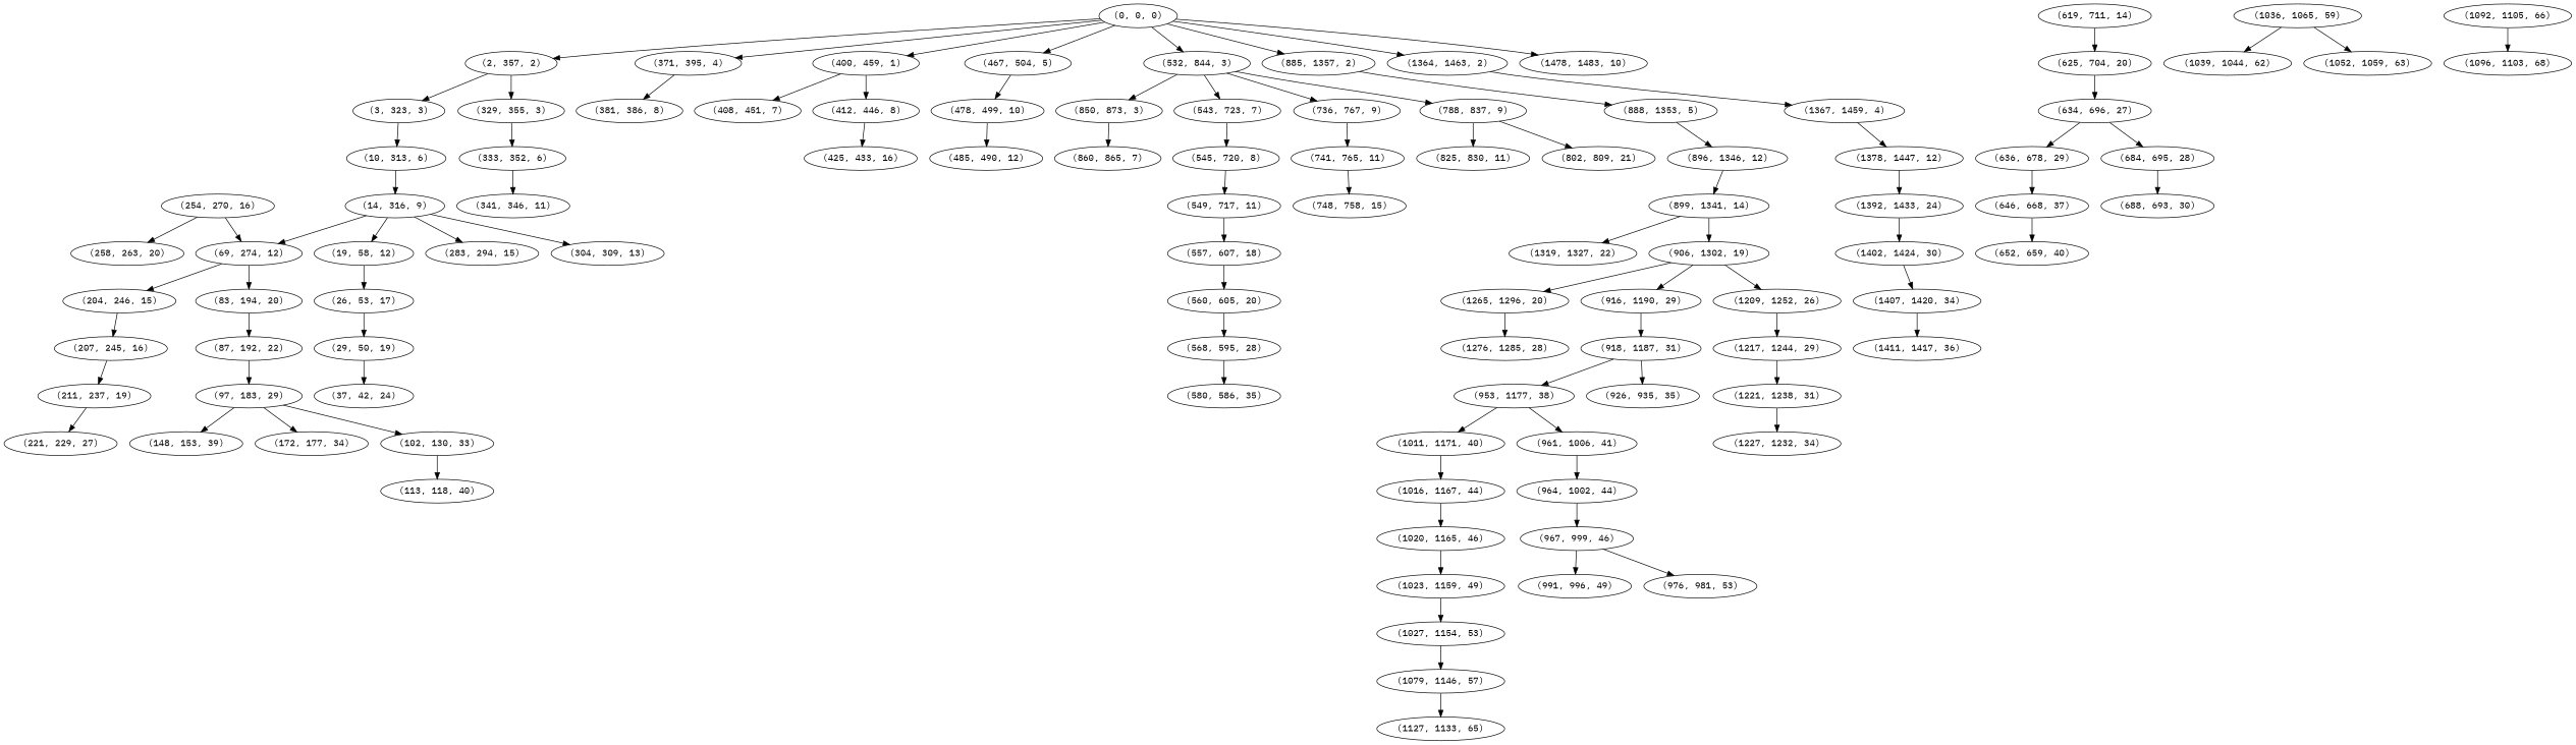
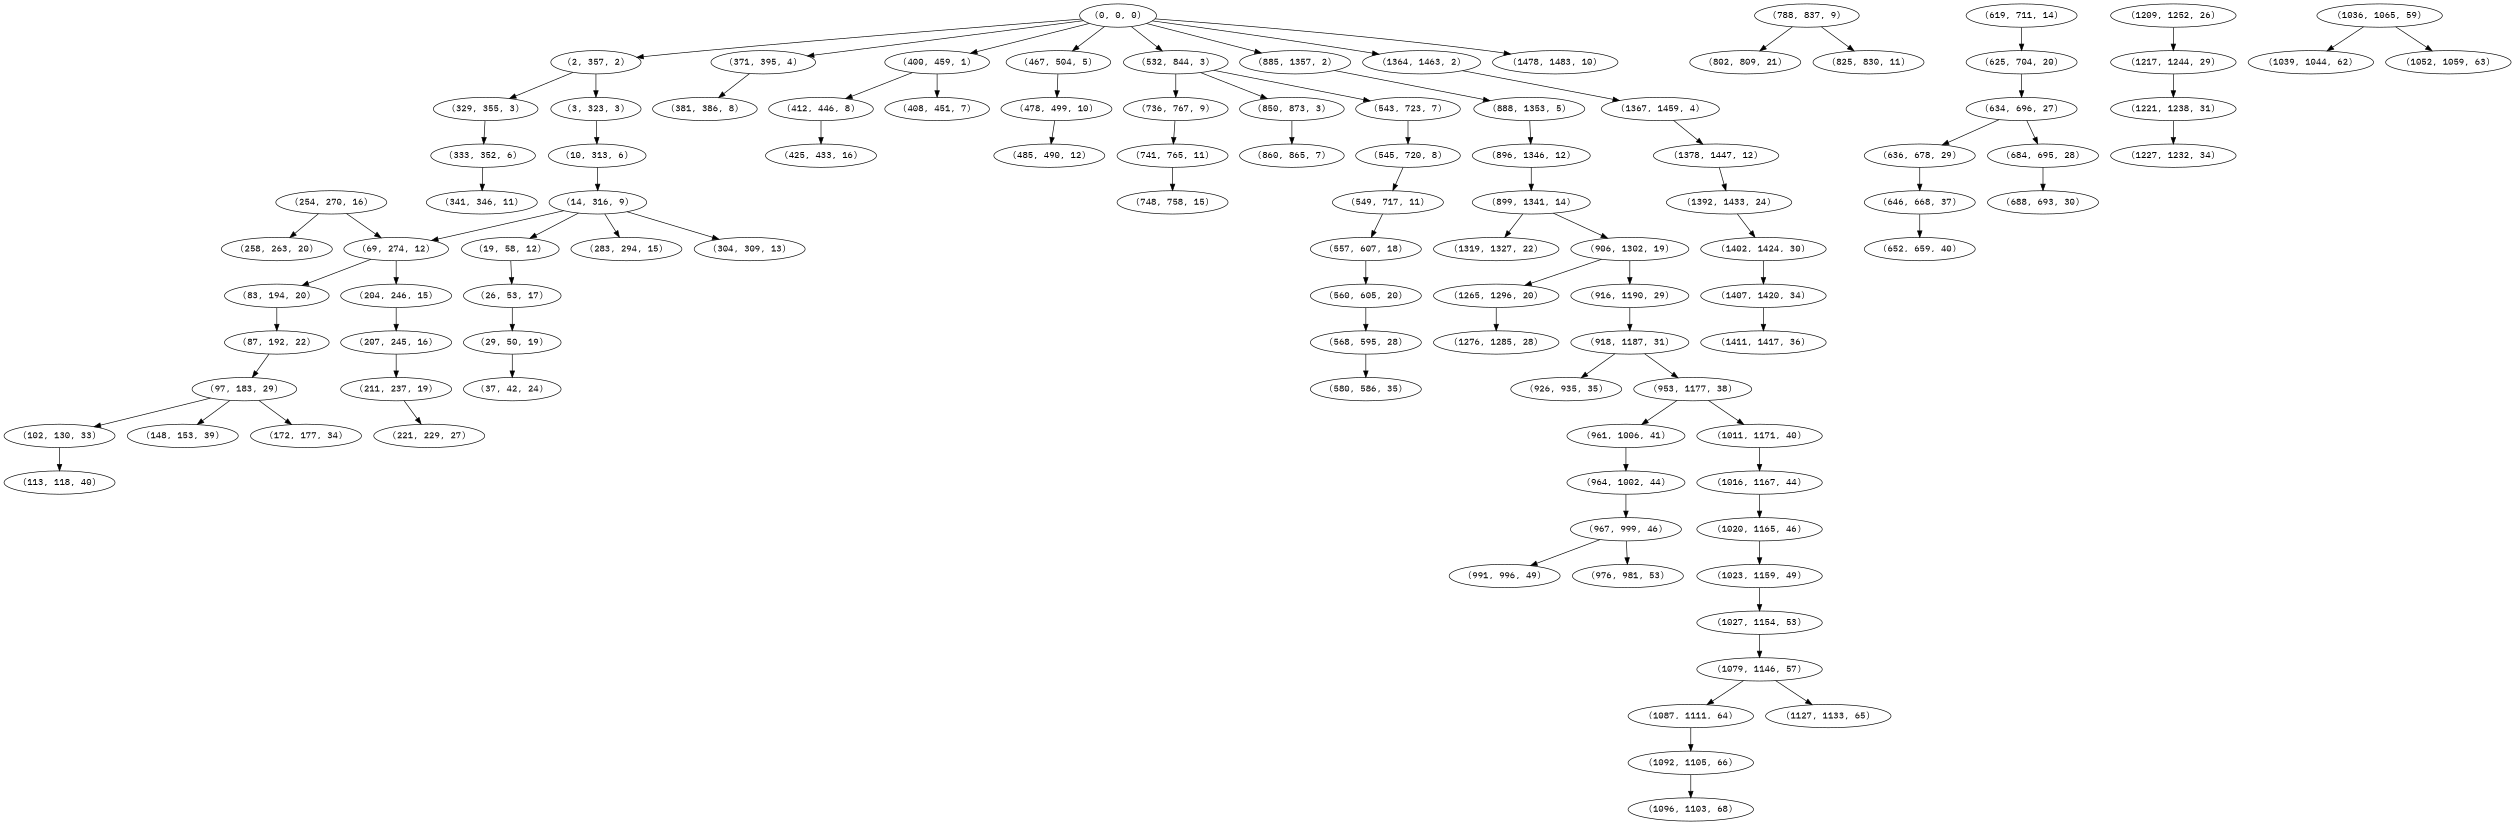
  digraph {
    fontname="IBM Plex Mono"
    node [fontname="IBM Plex Mono"]
    edge [fontname="IBM Plex Mono"]
    "(0, 0, 0)"
    "(2, 357, 2)"
    "(371, 395, 4)"
    "(400, 459, 1)"
    "(467, 504, 5)"
    "(532, 844, 3)"
    "(885, 1357, 2)"
    "(1364, 1463, 2)"
    "(1478, 1483, 10)"
    "(3, 323, 3)"
    "(329, 355, 3)"
    "(381, 386, 8)"
    "(408, 451, 7)"
    "(412, 446, 8)"
    "(478, 499, 10)"
    "(850, 873, 3)"
    "(543, 723, 7)"
    "(736, 767, 9)"
    "(788, 837, 9)"
    "(860, 865, 7)"
    "(888, 1353, 5)"
    "(1367, 1459, 4)"
    n23 [label="(10, 313, 6)"]
    "(333, 352, 6)"
    "(14, 316, 9)"
    "(19, 58, 12)"
    "(69, 274, 12)"
    "(283, 294, 15)"
    "(304, 309, 13)"
    "(26, 53, 17)"
    "(83, 194, 20)"
    "(204, 246, 15)"
    "(29, 50, 19)"
    "(37, 42, 24)"
    "(87, 192, 22)"
    "(207, 245, 16)"
    "(254, 270, 16)"
    "(258, 263, 20)"
    "(97, 183, 29)"
    "(102, 130, 33)"
    "(148, 153, 39)"
    "(172, 177, 34)"
    "(113, 118, 40)"
    "(211, 237, 19)"
    "(221, 229, 27)"
    "(341, 346, 11)"
    "(425, 433, 16)"
    "(485, 490, 12)"
    "(545, 720, 8)"
    "(741, 765, 11)"
    "(802, 809, 21)"
    "(825, 830, 11)"
    "(549, 717, 11)"
    "(557, 607, 18)"
    "(560, 605, 20)"
    "(619, 711, 14)"
    "(625, 704, 20)"
    "(568, 595, 28)"
    "(580, 586, 35)"
    "(634, 696, 27)"
    "(636, 678, 29)"
    "(684, 695, 28)"
    "(646, 668, 37)"
    "(688, 693, 30)"
    "(652, 659, 40)"
    "(748, 758, 15)"
    "(896, 1346, 12)"
    "(899, 1341, 14)"
    "(906, 1302, 19)"
    "(1319, 1327, 22)"
    "(916, 1190, 29)"
    "(1209, 1252, 26)"
    "(1265, 1296, 20)"
    "(918, 1187, 31)"
    "(1217, 1244, 29)"
    "(1276, 1285, 28)"
    "(926, 935, 35)"
    "(953, 1177, 38)"
    "(961, 1006, 41)"
    "(1011, 1171, 40)"
    "(964, 1002, 44)"
    "(1016, 1167, 44)"
    "(967, 999, 46)"
    "(976, 981, 53)"
    "(991, 996, 49)"
    "(1020, 1165, 46)"
    "(1023, 1159, 49)"
    "(1027, 1154, 53)"
    "(1079, 1146, 57)"
    "(1036, 1065, 59)"
    "(1039, 1044, 62)"
    "(1052, 1059, 63)"
+   "(1087, 1111, 64)"
    "(1127, 1133, 65)"
    "(1092, 1105, 66)"
    "(1096, 1103, 68)"
    "(1221, 1238, 31)"
    "(1227, 1232, 34)"
    "(1378, 1447, 12)"
    "(1392, 1433, 24)"
    "(1402, 1424, 30)"
    "(1407, 1420, 34)"
    "(1411, 1417, 36)"
    "(0, 0, 0)" -> "(2, 357, 2)"
    "(0, 0, 0)" -> "(371, 395, 4)"
    "(0, 0, 0)" -> "(400, 459, 1)"
    "(0, 0, 0)" -> "(467, 504, 5)"
    "(0, 0, 0)" -> "(532, 844, 3)"
    "(0, 0, 0)" -> "(885, 1357, 2)"
    "(0, 0, 0)" -> "(1364, 1463, 2)"
    "(0, 0, 0)" -> "(1478, 1483, 10)"
    "(2, 357, 2)" -> "(3, 323, 3)"
    "(2, 357, 2)" -> "(329, 355, 3)"
    "(371, 395, 4)" -> "(381, 386, 8)"
    "(400, 459, 1)" -> "(408, 451, 7)"
    "(400, 459, 1)" -> "(412, 446, 8)"
    "(467, 504, 5)" -> "(478, 499, 10)"
    "(532, 844, 3)" -> "(850, 873, 3)"
    "(532, 844, 3)" -> "(543, 723, 7)"
    "(532, 844, 3)" -> "(736, 767, 9)"
-   "(532, 844, 3)" -> "(788, 837, 9)"
    "(885, 1357, 2)" -> "(888, 1353, 5)"
    "(1364, 1463, 2)" -> "(1367, 1459, 4)"
    "(3, 323, 3)" -> n23
    "(329, 355, 3)" -> "(333, 352, 6)"
    "(412, 446, 8)" -> "(425, 433, 16)"
    "(478, 499, 10)" -> "(485, 490, 12)"
    "(850, 873, 3)" -> "(860, 865, 7)"
    "(543, 723, 7)" -> "(545, 720, 8)"
    "(736, 767, 9)" -> "(741, 765, 11)"
    "(788, 837, 9)" -> "(802, 809, 21)"
    "(788, 837, 9)" -> "(825, 830, 11)"
    "(888, 1353, 5)" -> "(896, 1346, 12)"
    "(1367, 1459, 4)" -> "(1378, 1447, 12)"
    n23 -> "(14, 316, 9)"
    "(333, 352, 6)" -> "(341, 346, 11)"
    "(14, 316, 9)" -> "(19, 58, 12)"
    "(14, 316, 9)" -> "(69, 274, 12)"
    "(14, 316, 9)" -> "(283, 294, 15)"
    "(14, 316, 9)" -> "(304, 309, 13)"
    "(19, 58, 12)" -> "(26, 53, 17)"
    "(69, 274, 12)" -> "(83, 194, 20)"
    "(69, 274, 12)" -> "(204, 246, 15)"
    "(26, 53, 17)" -> "(29, 50, 19)"
    "(83, 194, 20)" -> "(87, 192, 22)"
    "(204, 246, 15)" -> "(207, 245, 16)"
    "(29, 50, 19)" -> "(37, 42, 24)"
    "(87, 192, 22)" -> "(97, 183, 29)"
    "(207, 245, 16)" -> "(211, 237, 19)"
    "(254, 270, 16)" -> "(69, 274, 12)"
    "(254, 270, 16)" -> "(258, 263, 20)"
    "(97, 183, 29)" -> "(102, 130, 33)"
    "(97, 183, 29)" -> "(148, 153, 39)"
    "(97, 183, 29)" -> "(172, 177, 34)"
    "(102, 130, 33)" -> "(113, 118, 40)"
    "(211, 237, 19)" -> "(221, 229, 27)"
    "(545, 720, 8)" -> "(549, 717, 11)"
    "(741, 765, 11)" -> "(748, 758, 15)"
    "(549, 717, 11)" -> "(557, 607, 18)"
    "(557, 607, 18)" -> "(560, 605, 20)"
    "(560, 605, 20)" -> "(568, 595, 28)"
    "(619, 711, 14)" -> "(625, 704, 20)"
    "(625, 704, 20)" -> "(634, 696, 27)"
    "(568, 595, 28)" -> "(580, 586, 35)"
    "(634, 696, 27)" -> "(636, 678, 29)"
    "(634, 696, 27)" -> "(684, 695, 28)"
    "(636, 678, 29)" -> "(646, 668, 37)"
    "(684, 695, 28)" -> "(688, 693, 30)"
    "(646, 668, 37)" -> "(652, 659, 40)"
    "(896, 1346, 12)" -> "(899, 1341, 14)"
    "(899, 1341, 14)" -> "(906, 1302, 19)"
    "(899, 1341, 14)" -> "(1319, 1327, 22)"
    "(906, 1302, 19)" -> "(916, 1190, 29)"
-   "(906, 1302, 19)" -> "(1209, 1252, 26)"
    "(906, 1302, 19)" -> "(1265, 1296, 20)"
    "(916, 1190, 29)" -> "(918, 1187, 31)"
    "(1209, 1252, 26)" -> "(1217, 1244, 29)"
    "(1265, 1296, 20)" -> "(1276, 1285, 28)"
    "(918, 1187, 31)" -> "(926, 935, 35)"
    "(918, 1187, 31)" -> "(953, 1177, 38)"
    "(1217, 1244, 29)" -> "(1221, 1238, 31)"
    "(953, 1177, 38)" -> "(961, 1006, 41)"
    "(953, 1177, 38)" -> "(1011, 1171, 40)"
    "(961, 1006, 41)" -> "(964, 1002, 44)"
    "(1011, 1171, 40)" -> "(1016, 1167, 44)"
    "(964, 1002, 44)" -> "(967, 999, 46)"
    "(1016, 1167, 44)" -> "(1020, 1165, 46)"
    "(967, 999, 46)" -> "(976, 981, 53)"
    "(967, 999, 46)" -> "(991, 996, 49)"
    "(1020, 1165, 46)" -> "(1023, 1159, 49)"
    "(1023, 1159, 49)" -> "(1027, 1154, 53)"
    "(1027, 1154, 53)" -> "(1079, 1146, 57)"
+   "(1079, 1146, 57)" -> "(1087, 1111, 64)"
    "(1079, 1146, 57)" -> "(1127, 1133, 65)"
    "(1036, 1065, 59)" -> "(1039, 1044, 62)"
    "(1036, 1065, 59)" -> "(1052, 1059, 63)"
+   "(1087, 1111, 64)" -> "(1092, 1105, 66)"
    "(1092, 1105, 66)" -> "(1096, 1103, 68)"
    "(1221, 1238, 31)" -> "(1227, 1232, 34)"
    "(1378, 1447, 12)" -> "(1392, 1433, 24)"
    "(1392, 1433, 24)" -> "(1402, 1424, 30)"
    "(1402, 1424, 30)" -> "(1407, 1420, 34)"
    "(1407, 1420, 34)" -> "(1411, 1417, 36)"
  }
